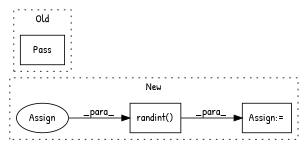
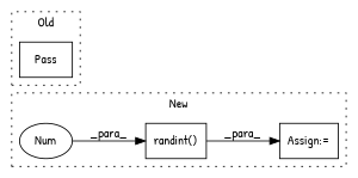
  digraph {
    rankdir=LR
    fontname="Patrick Hand"
    node [shape=box fontname="Patrick Hand"]
    edge [fontname="Patrick Hand"]
    n1 [a=75 l="15,1" label="randint()" s="1808,1828"]
    n2 [a=68 l=3 label="Assign:=" s=1805]
-   n3 [a=76 l=1 label=Assign s=1823 shape=ellipse]
+   n3 [a=76 l=1 label=Num s=1823 shape=ellipse]
    n4 [a=62 l=4 label=Pass s=2136]
    subgraph cluster_1 {
      label=New
      style=dotted
      n1
      n2
      n3
    }
    subgraph cluster_2 {
      label=Old
      style=dotted
      n4
    }
    n1 -> n2 [label=_para_]
    n3 -> n1 [label=_para_]
  }
